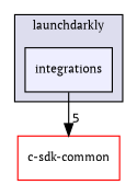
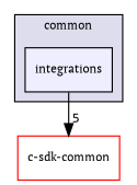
  digraph {
    compound=true
    fontname="PT Serif"
    node [fontname="PT Serif" fontsize=10 shape=box style=filled]
    n1 [fillcolor="#eeeeff" label=integrations pencolor=black]
    n2 [color=red fillcolor=white label="c-sdk-common"]
    subgraph cluster_1 {
      bgcolor="#ddddee"
      fontsize=10
-     label=launchdarkly
+     label=common
      pencolor=black
      n1
    }
    n1 -> n2 [headlabel=5 labeldistance=1.5 labelfontname=Helvetica labelfontsize=10 fontname="PT Serif"]
  }
